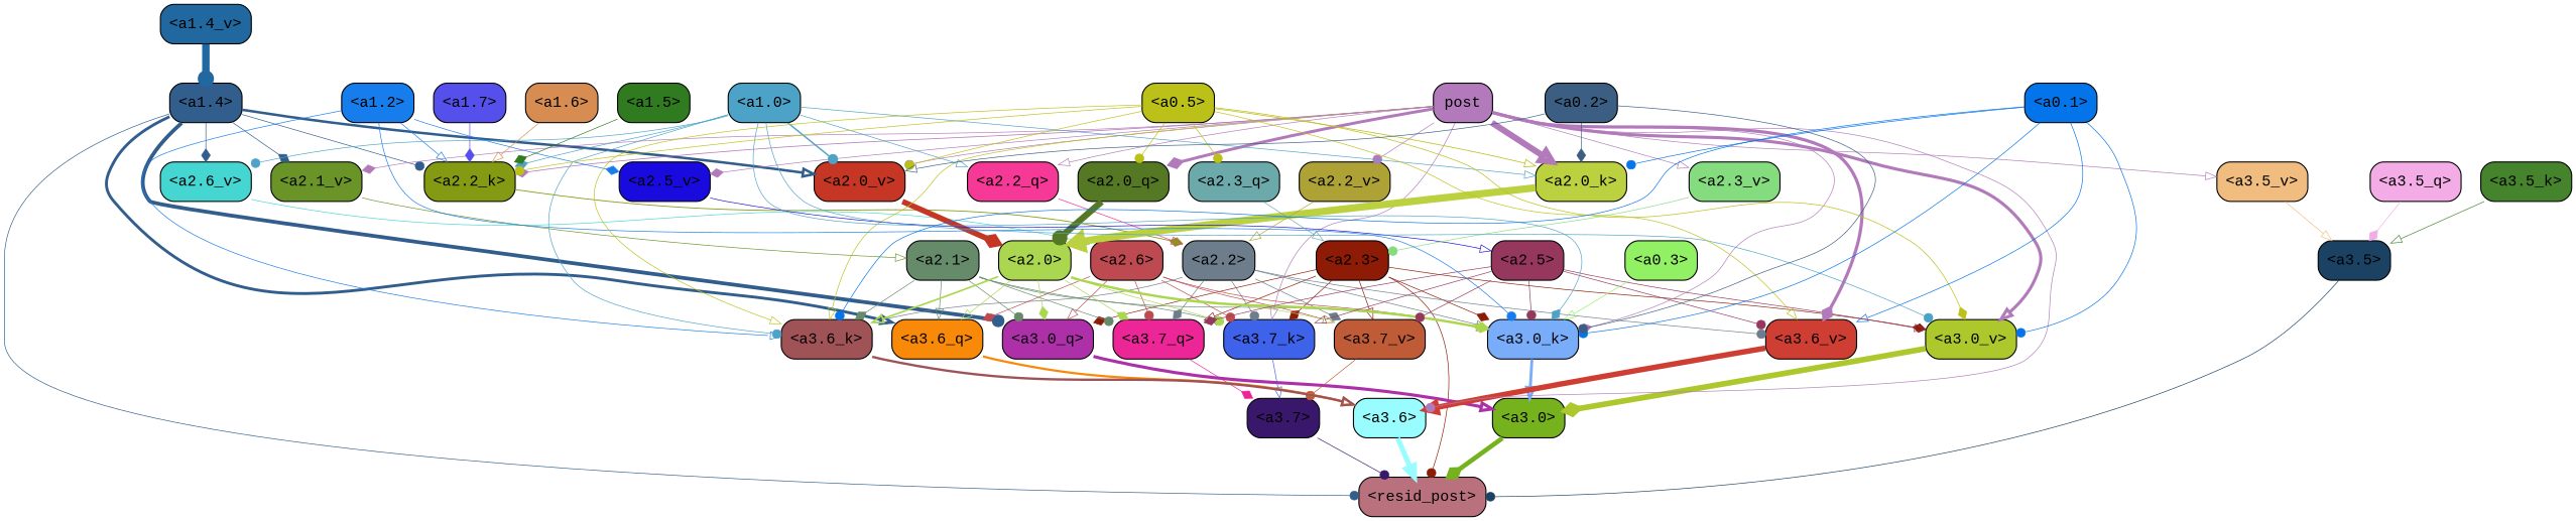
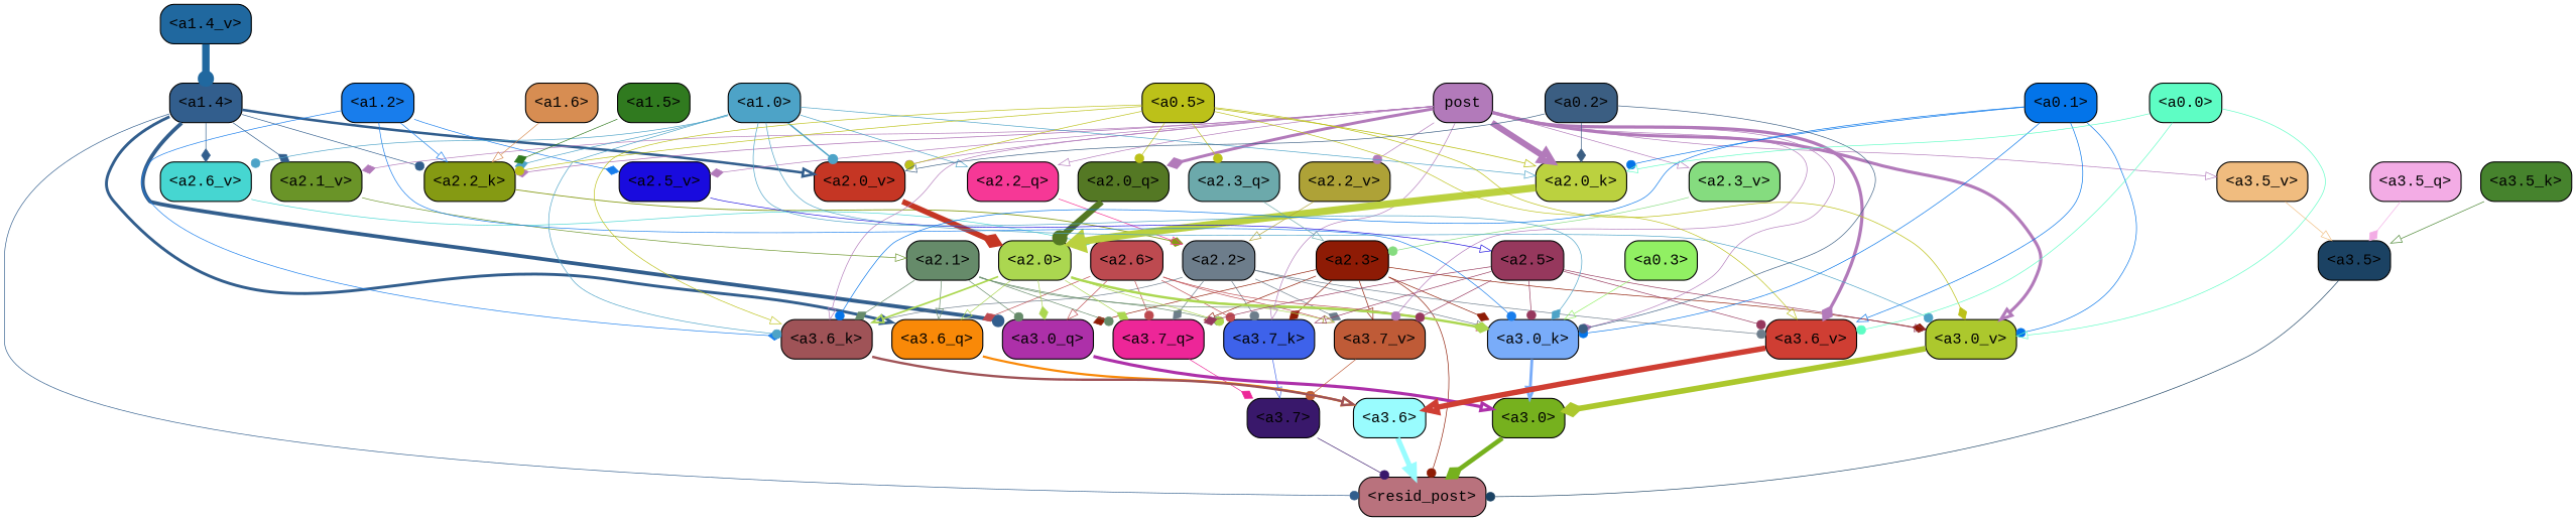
  strict digraph {
    fontname="Liberation Mono"
    splines=true
    node [color=black fontname="Liberation Mono" shape=box style="filled, rounded"]
    edge [arrowhead=onormal color="#b27aba" fontname="Liberation Mono" penwidth=0.6]
    "<a3.7>" [fillcolor="#39186b"]
    "<resid_post>" [fillcolor="#b9727d"]
    "<a3.6>" [fillcolor="#99fcfe"]
    "<a3.5>" [fillcolor="#1b4263"]
    "<a3.0>" [fillcolor="#76b11e"]
    "<a2.3>" [fillcolor="#8e1b05"]
    "<a3.7_q>" [fillcolor="#ed2698"]
    "<a3.0_q>" [fillcolor="#ad30a9"]
    "<a3.7_k>" [fillcolor="#3e62ea"]
    "<a3.0_k>" [fillcolor="#79acf9"]
    "<a3.7_v>" [fillcolor="#bf5b37"]
    "<a3.0_v>" [fillcolor="#acc82d"]
    "<a1.4>" [fillcolor="#325e8d"]
    "<a3.6_q>" [fillcolor="#f98908"]
    "<a2.2_k>" [fillcolor="#859a13"]
    "<a2.6_v>" [fillcolor="#46d6d1"]
    "<a2.1_v>" [fillcolor="#6a9428"]
    "<a2.0_v>" [fillcolor="#c53624"]
    "<a2.2>" [fillcolor="#6d7d8b"]
    "<a2.6>" [fillcolor="#bd4a50"]
    "<a2.1>" [fillcolor="#668b6a"]
    "<a2.0>" [fillcolor="#abd750"]
    "<a3.6_k>" [fillcolor="#9f5357"]
    "<a3.6_v>" [fillcolor="#cf3e33"]
    "<a3.5_q>" [fillcolor="#f3ace5"]
    "<a3.5_k>" [fillcolor="#46832d"]
    "<a3.5_v>" [fillcolor="#f0bc7f"]
    "<a2.5>" [fillcolor="#96385d"]
    n29 [fillcolor="#b27aba" label=post]
    "<a2.2_q>" [fillcolor="#f63896"]
    "<a2.0_q>" [fillcolor="#547824"]
    "<a2.0_k>" [fillcolor="#bbd13f"]
    "<a2.5_v>" [fillcolor="#190bde"]
    "<a2.3_v>" [fillcolor="#85dc7f"]
    "<a2.2_v>" [fillcolor="#aea237"]
    "<a1.2>" [fillcolor="#187dec"]
    "<a1.0>" [fillcolor="#4da3c7"]
    "<a0.5>" [fillcolor="#bcc119"]
    "<a2.3_q>" [fillcolor="#6ca9ab"]
    "<a0.1>" [fillcolor="#0374e9"]
    "<a0.3>" [fillcolor="#91f063"]
    "<a0.2>" [fillcolor="#3b5e82"]
-   "<a1.7>" [fillcolor="#5550ec"]
+   "<a0.0>" [fillcolor="#5efdc4"]
    "<a1.6>" [fillcolor="#d78d52"]
    "<a1.5>" [fillcolor="#307a1f"]
    "<a1.4_v>" [fillcolor="#20689f"]
    "<a3.7>" -> "<resid_post>" [arrowhead=dot color="#39186b"]
    "<a3.6>" -> "<resid_post>" [color="#99fcfe" penwidth=4.670643210411072 arrowhead=""]
    "<a3.5>" -> "<resid_post>" [arrowhead=dot color="#1b4263"]
    "<a3.0>" -> "<resid_post>" [arrowhead=diamond color="#76b11e" penwidth=4.246885180473328]
    "<a2.3>" -> "<resid_post>" [arrowhead=dot color="#8e1b05"]
    "<a2.3>" -> "<a3.7_q>" [color="#8e1b05"]
    "<a2.3>" -> "<a3.0_q>" [arrowhead=diamond color="#8e1b05"]
    "<a2.3>" -> "<a3.7_k>" [arrowhead=diamond color="#8e1b05"]
    "<a2.3>" -> "<a3.0_k>" [arrowhead=diamond color="#8e1b05"]
    "<a2.3>" -> "<a3.7_v>" [color="#8e1b05"]
    "<a2.3>" -> "<a3.0_v>" [arrowhead=diamond color="#8e1b05"]
    "<a3.7_q>" -> "<a3.7>" [arrowhead=diamond color="#ed2698"]
    "<a3.0_q>" -> "<a3.0>" [color="#ad30a9" penwidth=2.8638100624084473]
    "<a3.7_k>" -> "<a3.7>" [color="#3e62ea"]
    "<a3.0_k>" -> "<a3.0>" [color="#79acf9" penwidth=2.6274144649505615]
    "<a3.7_v>" -> "<a3.7>" [arrowhead=dot color="#bf5b37"]
    "<a3.0_v>" -> "<a3.0>" [arrowhead=diamond color="#acc82d" penwidth=5.188832879066467]
    "<a1.4>" -> "<resid_post>" [arrowhead=dot color="#325e8d"]
    "<a1.4>" -> "<a3.0_q>" [arrowhead=dot color="#325e8d" penwidth=3.477886103093624]
    "<a1.4>" -> "<a3.6_q>" [color="#325e8d" penwidth=2.6487714648246765]
    "<a1.4>" -> "<a2.2_k>" [arrowhead=dot color="#325e8d"]
    "<a1.4>" -> "<a2.6_v>" [arrowhead=diamond color="#325e8d"]
    "<a1.4>" -> "<a2.1_v>" [arrowhead=diamond color="#325e8d"]
    "<a1.4>" -> "<a2.0_v>" [color="#325e8d" penwidth=2.3358620405197144]
    "<a3.6_q>" -> "<a3.6>" [color="#f98908" penwidth=2.03758105635643]
    "<a2.2_k>" -> "<a2.2>" [arrowhead=diamond color="#859a13" penwidth=0.7811911106109619]
    "<a2.6_v>" -> "<a2.6>" [arrowhead=diamond color="#46d6d1"]
    "<a2.1_v>" -> "<a2.1>" [color="#6a9428"]
    "<a2.0_v>" -> "<a2.0>" [arrowhead=diamond color="#c53624" penwidth=5.070239782333374]
    "<a2.2>" -> "<a3.7_q>" [arrowhead=diamond color="#6d7d8b"]
    "<a2.2>" -> "<a3.7_k>" [arrowhead=dot color="#6d7d8b"]
    "<a2.2>" -> "<a3.0_k>" [color="#6d7d8b"]
    "<a2.2>" -> "<a3.7_v>" [arrowhead=diamond color="#6d7d8b"]
    "<a2.2>" -> "<a3.6_k>" [color="#6d7d8b"]
    "<a2.2>" -> "<a3.6_v>" [arrowhead=dot color="#6d7d8b"]
    "<a2.6>" -> "<a3.7_q>" [arrowhead=dot color="#bd4a50"]
    "<a2.6>" -> "<a3.0_q>" [color="#bd4a50"]
    "<a2.6>" -> "<a3.7_k>" [arrowhead=dot color="#bd4a50"]
    "<a2.6>" -> "<a3.0_k>" [color="#bd4a50"]
    "<a2.6>" -> "<a3.7_v>" [color="#bd4a50"]
    "<a2.6>" -> "<a3.6_q>" [arrowhead=diamond color="#bd4a50"]
    "<a2.1>" -> "<a3.7_q>" [arrowhead=dot color="#668b6a"]
    "<a2.1>" -> "<a3.0_q>" [arrowhead=dot color="#668b6a"]
    "<a2.1>" -> "<a3.7_k>" [arrowhead=diamond color="#668b6a"]
    "<a2.1>" -> "<a3.0_k>" [arrowhead=diamond color="#668b6a"]
    "<a2.1>" -> "<a3.6_q>" [color="#668b6a"]
    "<a2.1>" -> "<a3.6_k>" [arrowhead=diamond color="#668b6a"]
    "<a2.0>" -> "<a3.7_q>" [arrowhead=diamond color="#abd750"]
    "<a2.0>" -> "<a3.0_q>" [arrowhead=diamond color="#abd750"]
    "<a2.0>" -> "<a3.7_k>" [arrowhead=dot color="#abd750"]
    "<a2.0>" -> "<a3.0_k>" [arrowhead=diamond color="#abd750" penwidth=2.23091459274292]
    "<a2.0>" -> "<a3.7_v>" [color="#abd750"]
    "<a2.0>" -> "<a3.6_q>" [color="#abd750"]
    "<a2.0>" -> "<a3.6_k>" [color="#abd750" penwidth=1.5417278409004211]
    "<a3.6_k>" -> "<a3.6>" [color="#9f5357" penwidth=2.174198240041733]
    "<a3.6_v>" -> "<a3.6>" [color="#cf3e33" penwidth=5.002329230308533]
    "<a3.5_q>" -> "<a3.5>" [arrowhead=diamond color="#f3ace5"]
    "<a3.5_k>" -> "<a3.5>" [color="#46832d"]
    "<a3.5_v>" -> "<a3.5>" [color="#f0bc7f"]
    "<a2.5>" -> "<a3.7_q>" [arrowhead=diamond color="#96385d"]
    "<a2.5>" -> "<a3.7_k>" [color="#96385d"]
    "<a2.5>" -> "<a3.0_k>" [arrowhead=dot color="#96385d"]
    "<a2.5>" -> "<a3.7_v>" [arrowhead=dot color="#96385d"]
    "<a2.5>" -> "<a3.0_v>" [color="#96385d"]
    "<a2.5>" -> "<a3.6_v>" [arrowhead=dot color="#96385d"]
    n29 -> "<a3.7_k>"
    n29 -> "<a3.0_k>" [arrowhead=diamond]
-   n29 -> "<a3.6>" [arrowhead=dot]
+   n29 -> "<a3.7_v>" [arrowhead=dot]
    n29 -> "<a3.0_v>" [penwidth=2.8577730655670166]
    n29 -> "<a2.2_k>" [arrowhead=diamond penwidth=0.69573974609375]
    n29 -> "<a2.1_v>" [arrowhead=diamond]
    n29 -> "<a2.0_v>" [arrowhead=dot]
-   n29 -> "<a3.6_k>" [color="#bcc119"]
+   n29 -> "<a3.6_k>"
    n29 -> "<a3.6_v>" [arrowhead=diamond penwidth=2.9511587619781494]
    n29 -> "<a3.5_v>"
    n29 -> "<a2.2_q>"
    n29 -> "<a2.0_q>" [arrowhead=diamond penwidth=2.7340729534626007]
    n29 -> "<a2.0_k>" [penwidth=5.629883050918579]
    n29 -> "<a2.5_v>" [arrowhead=diamond]
    n29 -> "<a2.3_v>"
    n29 -> "<a2.2_v>" [arrowhead=dot]
    "<a2.2_q>" -> "<a2.2>" [color="#f63896" penwidth=0.6407594680786133]
    "<a2.0_q>" -> "<a2.0>" [arrowhead=dot color="#547824" penwidth=5.885338068008423]
    "<a2.0_k>" -> "<a2.0>" [color="#bbd13f" penwidth=6.657835483551025]
    "<a2.5_v>" -> "<a2.5>" [color="#190bde"]
    "<a2.3_v>" -> "<a2.3>" [arrowhead=dot color="#85dc7f"]
    "<a2.2_v>" -> "<a2.2>" [color="#aea237"]
    "<a1.2>" -> "<a3.0_k>" [arrowhead=dot color="#187dec"]
    "<a1.2>" -> "<a2.2_k>" [color="#187dec"]
-   "<a1.2>" -> "<a3.6_k>" [color="#187dec"]
+   "<a1.2>" -> "<a3.6_k>" [arrowhead=diamond color="#187dec"]
    "<a1.2>" -> "<a2.5_v>" [arrowhead=diamond color="#187dec"]
    "<a1.0>" -> "<a3.0_k>" [arrowhead=diamond color="#4da3c7"]
    "<a1.0>" -> "<a3.0_v>" [arrowhead=dot color="#4da3c7"]
    "<a1.0>" -> "<a2.2_k>" [arrowhead=diamond color="#4da3c7"]
    "<a1.0>" -> "<a2.6_v>" [arrowhead=dot color="#4da3c7"]
    "<a1.0>" -> "<a2.0_v>" [arrowhead=dot color="#4da3c7" penwidth=1.3103609085083008]
    "<a1.0>" -> "<a3.6_k>" [arrowhead=dot color="#4da3c7"]
    "<a1.0>" -> "<a2.2_q>" [color="#4da3c7"]
    "<a1.0>" -> "<a2.0_k>" [color="#4da3c7"]
    "<a0.5>" -> "<a3.0_v>" [arrowhead=diamond color="#bcc119" penwidth=0.6446345448493958]
    "<a0.5>" -> "<a2.2_k>" [arrowhead=dot color="#bcc119"]
    "<a0.5>" -> "<a2.0_v>" [arrowhead=dot color="#bcc119"]
    "<a0.5>" -> "<a3.6_k>" [color="#bcc119"]
    "<a0.5>" -> "<a3.6_v>" [color="#bcc119"]
    "<a0.5>" -> "<a2.0_q>" [arrowhead=dot color="#bcc119"]
    "<a0.5>" -> "<a2.0_k>" [color="#bcc119" penwidth=0.7065601348876953]
    "<a0.5>" -> "<a2.3_q>" [arrowhead=dot color="#bcc119"]
    "<a2.3_q>" -> "<a2.3>" [color="#6ca9ab"]
    "<a0.1>" -> "<a3.0_k>" [arrowhead=dot color="#0374e9"]
    "<a0.1>" -> "<a3.0_v>" [arrowhead=dot color="#0374e9"]
    "<a0.1>" -> "<a3.6_k>" [arrowhead=dot color="#0374e9"]
    "<a0.1>" -> "<a3.6_v>" [color="#0374e9"]
    "<a0.1>" -> "<a2.0_k>" [arrowhead=dot color="#0374e9"]
    "<a0.3>" -> "<a3.0_k>" [color="#91f063"]
    "<a0.2>" -> "<a3.0_k>" [arrowhead=dot color="#3b5e82"]
    "<a0.2>" -> "<a2.0_v>" [color="#3b5e82"]
    "<a0.2>" -> "<a2.0_k>" [arrowhead=diamond color="#3b5e82"]
-   "<a1.7>" -> "<a2.2_k>" [arrowhead=diamond color="#5550ec"]
+   "<a0.0>" -> "<a3.0_v>" [color="#5efdc4"]
+   "<a0.0>" -> "<a3.6_v>" [arrowhead=dot color="#5efdc4"]
+   "<a0.0>" -> "<a2.0_k>" [color="#5efdc4"]
    "<a1.6>" -> "<a2.2_k>" [color="#d78d52"]
    "<a1.5>" -> "<a2.2_k>" [arrowhead=diamond color="#307a1f"]
    "<a1.4_v>" -> "<a1.4>" [arrowhead=dot color="#20689f" penwidth=6.8020641803741455]
  }
